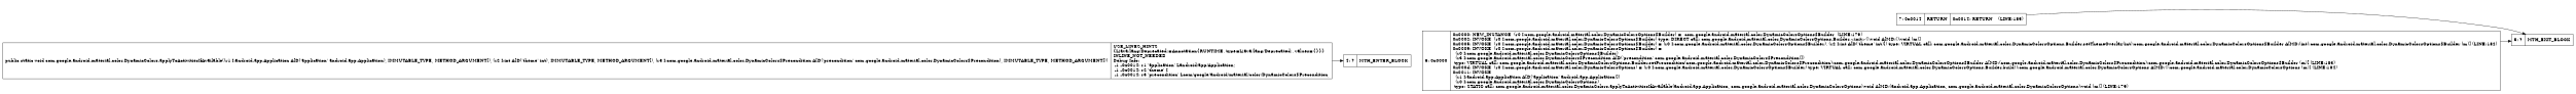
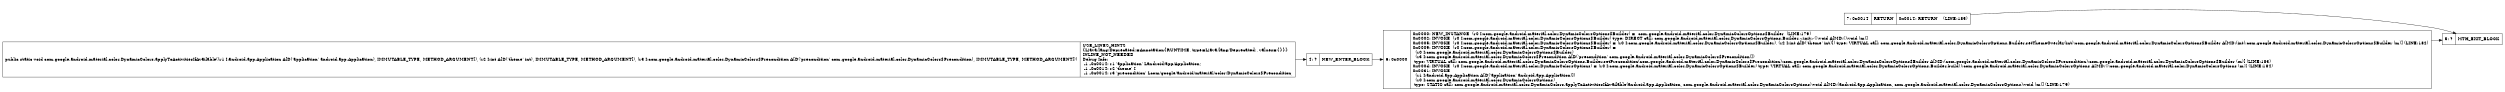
  digraph {
    rankdir=LR
    node [shape=record]
-   n1 [label="{4\:\ ?|MTH_ENTER_BLOCK\l}"]
-   n2 [label="{6\:\ 0x0000|0x0000: NEW_INSTANCE  (r0 I:com.google.android.material.color.DynamicColorsOptions$Builder) =  com.google.android.material.color.DynamicColorsOptions$Builder  (LINE:179)\l0x0002: INVOKE  (r0 I:com.google.android.material.color.DynamicColorsOptions$Builder) type: DIRECT call: com.google.android.material.color.DynamicColorsOptions.Builder.\<init\>():void A[MD:():void (m)]\l0x0005: INVOKE  (r0 I:com.google.android.material.color.DynamicColorsOptions$Builder) = (r0 I:com.google.android.material.color.DynamicColorsOptions$Builder), (r2 I:int A[D('theme' int)]) type: VIRTUAL call: com.google.android.material.color.DynamicColorsOptions.Builder.setThemeOverlay(int):com.google.android.material.color.DynamicColorsOptions$Builder A[MD:(int):com.google.android.material.color.DynamicColorsOptions$Builder (m)] (LINE:182)\l0x0009: INVOKE  (r0 I:com.google.android.material.color.DynamicColorsOptions$Builder) = \l  (r0 I:com.google.android.material.color.DynamicColorsOptions$Builder)\l  (r3 I:com.google.android.material.color.DynamicColors$Precondition A[D('precondition' com.google.android.material.color.DynamicColors$Precondition)])\l type: VIRTUAL call: com.google.android.material.color.DynamicColorsOptions.Builder.setPrecondition(com.google.android.material.color.DynamicColors$Precondition):com.google.android.material.color.DynamicColorsOptions$Builder A[MD:(com.google.android.material.color.DynamicColors$Precondition):com.google.android.material.color.DynamicColorsOptions$Builder (m)] (LINE:183)\l0x000d: INVOKE  (r0 I:com.google.android.material.color.DynamicColorsOptions) = (r0 I:com.google.android.material.color.DynamicColorsOptions$Builder) type: VIRTUAL call: com.google.android.material.color.DynamicColorsOptions.Builder.build():com.google.android.material.color.DynamicColorsOptions A[MD:():com.google.android.material.color.DynamicColorsOptions (m)] (LINE:184)\l0x0011: INVOKE  \l  (r1 I:android.app.Application A[D('application' android.app.Application)])\l  (r0 I:com.google.android.material.color.DynamicColorsOptions)\l type: STATIC call: com.google.android.material.color.DynamicColors.applyToActivitiesIfAvailable(android.app.Application, com.google.android.material.color.DynamicColorsOptions):void A[MD:(android.app.Application, com.google.android.material.color.DynamicColorsOptions):void (m)] (LINE:179)\l}"]
+   n1 [label="{4\:\ ?|NEW_ENTER_BLOCK\l}"]
+   n2 [label="{6\:\ 0x0000|0x0000: NEW_INSTANCE  (r0 I:com.google.android.material.color.DynamicColorsOptions$Builder) =  com.google.android.material.color.DynamicColorsOptions$Builder  (LINE:179)\l0x0002: INVOKE  (r0 I:com.google.android.material.color.DynamicColorsOptions$Builder) type: DIRECT call: com.google.android.material.color.DynamicColorsOptions.Builder.\<init\>():void A[MD:():void (m)]\l0x0005: INVOKE  (r0 I:com.google.android.material.color.DynamicColorsOptions$Builder) = (r0 I:com.google.android.material.color.DynamicColorsOptions$Builder), (r2 I:int A[D('theme' int)]) type: VIRTUAL call: com.google.android.material.color.DynamicColorsOptions.Builder.setThemeOverlay(int):com.google.android.material.color.DynamicColorsOptions$Builder A[MD:(int):com.google.android.material.color.DynamicColorsOptions$Builder (m)] (LINE:182)\l0x0009: INVOKE  (r0 I:com.google.android.material.color.DynamicColorsOptions$Builder) = \l  (r0 I:com.google.android.material.color.DynamicColorsOptions$Builder)\l  (r3 I:com.google.android.material.color.DynamicColors$Precondition A[D('precondition' com.google.android.material.color.DynamicColors$Precondition)])\l type: VIRTUAL call: com.google.android.material.color.DynamicColorsOptions.Builder.setPrecondition(com.google.android.material.color.DynamicColors$Precondition):com.google.android.material.color.DynamicColorsOptions$Builder A[MD:(com.google.android.material.color.DynamicColors$Precondition):com.google.android.material.color.DynamicColorsOptions$Builder (m)] (LINE:183)\l0x000d: INVOKE  (r0 I:com.google.android.material.color.DynamicColorsOptions) = (r0 I:com.google.android.material.color.DynamicColorsOptions$Builder) type: VIRTUAL call: com.google.android.material.color.DynamicColorsOptions.Builder.build():com.google.android.material.color.DynamicColorsOptions A[MD:():com.google.android.material.color.DynamicColorsOptions (m)] (LINE:184)\l0x0031: INVOKE  \l  (r1 I:android.app.Application A[D('application' android.app.Application)])\l  (r0 I:com.google.android.material.color.DynamicColorsOptions)\l type: STATIC call: com.google.android.material.color.DynamicColors.applyToActivitiesIfAvailable(android.app.Application, com.google.android.material.color.DynamicColorsOptions):void A[MD:(android.app.Application, com.google.android.material.color.DynamicColorsOptions):void (m)] (LINE:179)\l}"]
    n3 [label="{5\:\ ?|MTH_EXIT_BLOCK\l}"]
    n4 [label="{7\:\ 0x0014|RETURN\l|0x0014: RETURN    (LINE:185)\l}"]
    n5 [label="{public static void com.google.android.material.color.DynamicColors.applyToActivitiesIfAvailable((r1 I:android.app.Application A[D('application' android.app.Application), IMMUTABLE_TYPE, METHOD_ARGUMENT]), (r2 I:int A[D('theme' int), IMMUTABLE_TYPE, METHOD_ARGUMENT]), (r3 I:com.google.android.material.color.DynamicColors$Precondition A[D('precondition' com.google.android.material.color.DynamicColors$Precondition), IMMUTABLE_TYPE, METHOD_ARGUMENT]))  | USE_LINES_HINTS\l\{Ljava\/lang\/Deprecated;=Annotation\{RUNTIME, type=Ljava\/lang\/Deprecated;, values=\{\}\}\}\lINLINE_NOT_NEEDED\lDebug Info:\l  \-1 \-0x0014: r1 'application' Landroid\/app\/Application;\l  \-1 \-0x0014: r2 'theme' I\l  \-1 \-0x0014: r3 'precondition' Lcom\/google\/android\/material\/color\/DynamicColors$Precondition;\l}"]
+   n1 -> n2
    n2 -> n3
    n4 -> n3
    n5 -> n1
  }
